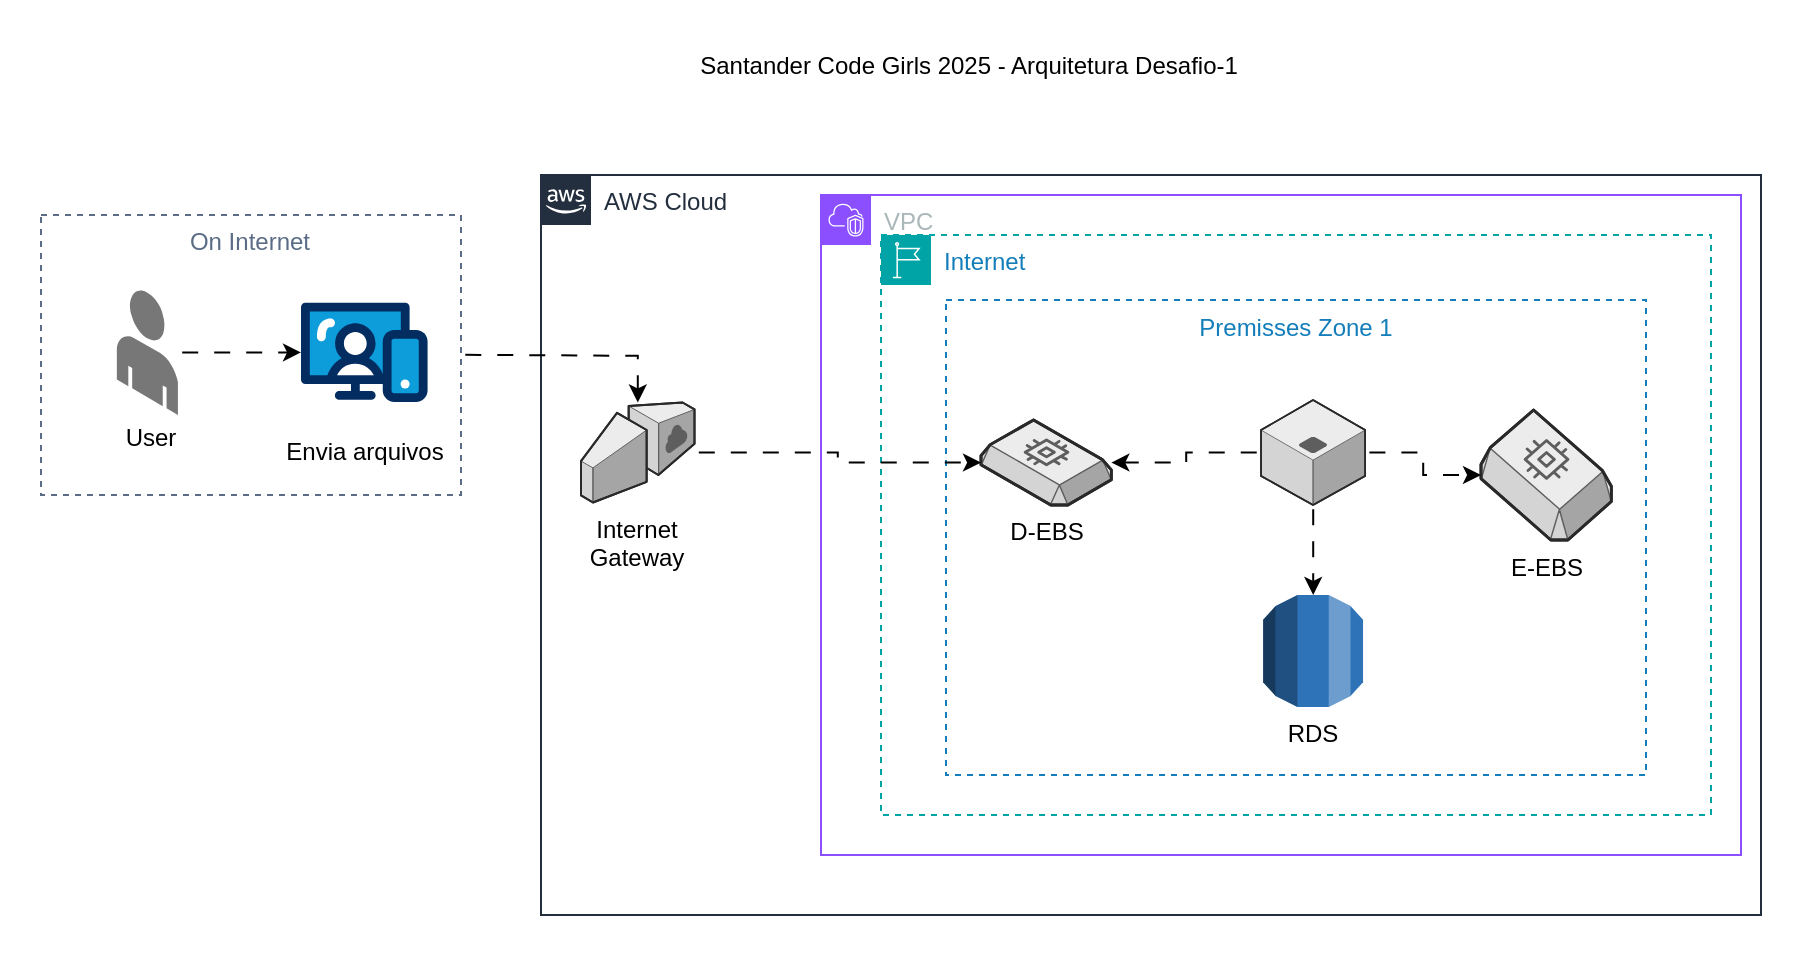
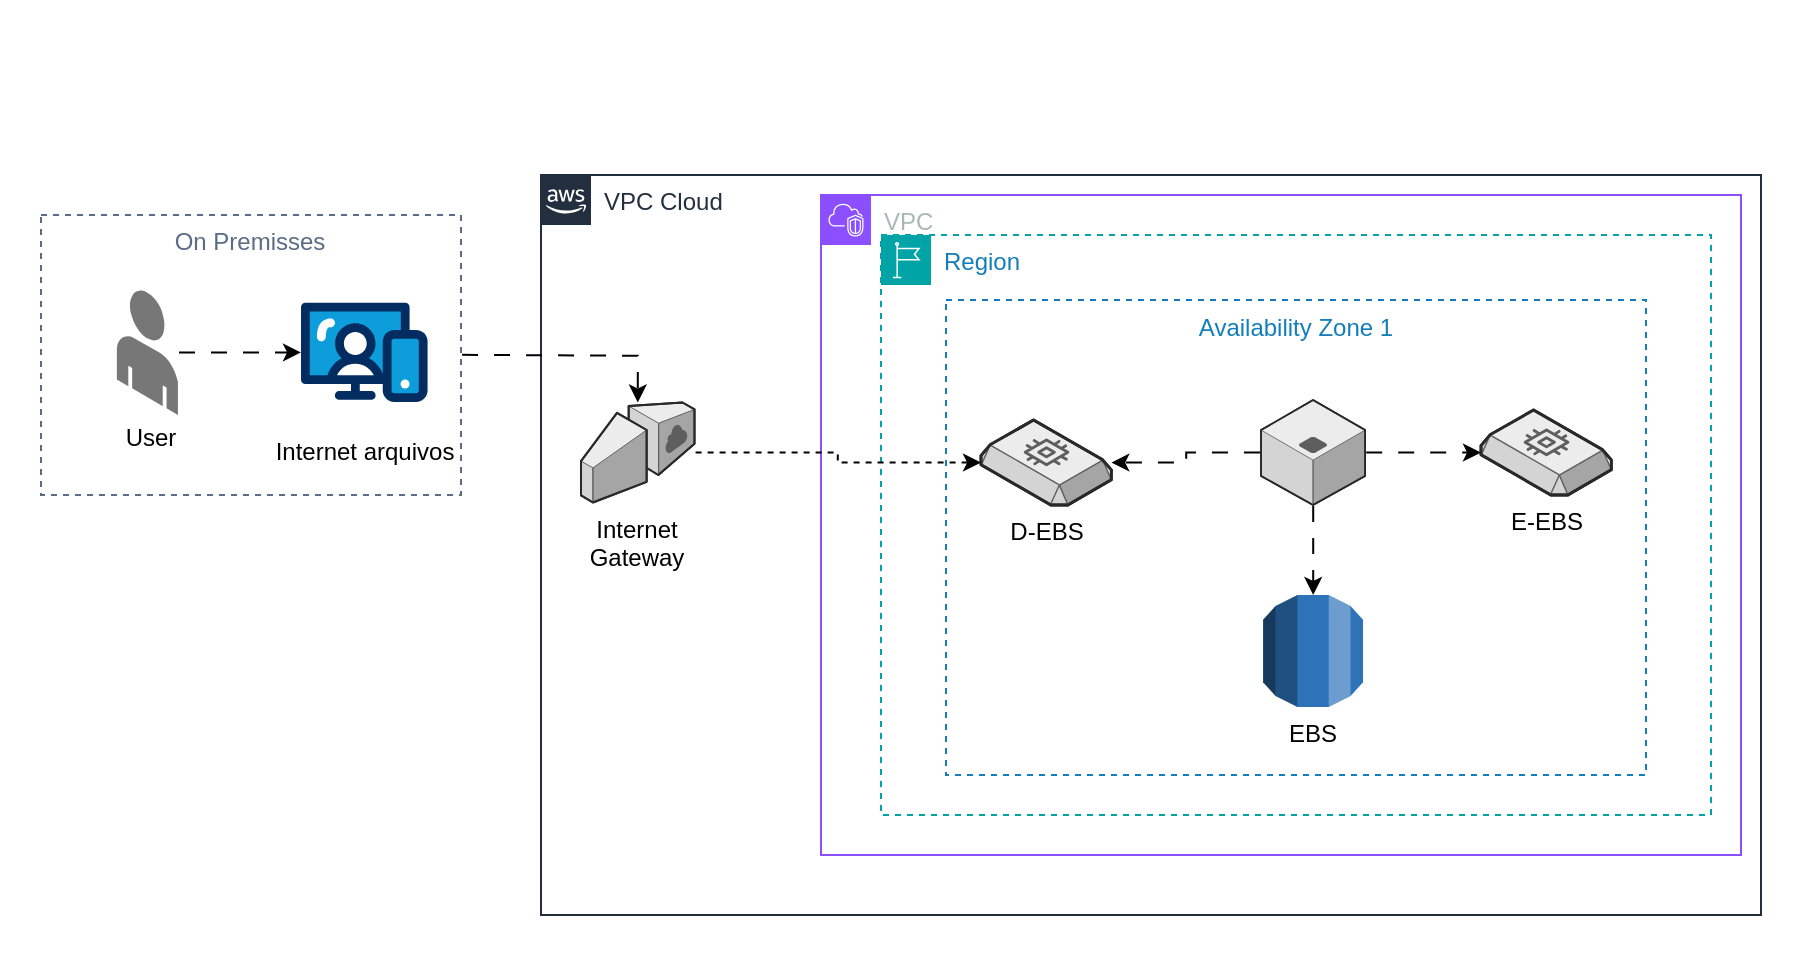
  <mxCell id="0" />
  <mxCell id="1" parent="0" />
- <mxCell id="2" value="On Internet" style="fillColor=none;strokeColor=#5A6C86;dashed=1;verticalAlign=top;fontStyle=0;fontColor=#5A6C86;whiteSpace=wrap;html=1;" vertex="1" parent="1"><mxGeometry x="20" y="107" width="210" height="140" as="geometry" /></mxCell>
- <mxCell id="3" value="AWS Cloud" style="points=[[0,0],[0.25,0],[0.5,0],[0.75,0],[1,0],[1,0.25],[1,0.5],[1,0.75],[1,1],[0.75,1],[0.5,1],[0.25,1],[0,1],[0,0.75],[0,0.5],[0,0.25]];outlineConnect=0;gradientColor=none;html=1;whiteSpace=wrap;fontSize=12;fontStyle=0;container=1;pointerEvents=0;collapsible=0;recursiveResize=0;shape=mxgraph.aws4.group;grIcon=mxgraph.aws4.group_aws_cloud_alt;strokeColor=#232F3E;fillColor=none;verticalAlign=top;align=left;spacingLeft=30;fontColor=#232F3E;dashed=0;" vertex="1" parent="1"><mxGeometry x="270" y="87" width="610" height="370" as="geometry" /></mxCell>
+ <mxCell id="2" value="On Premisses" style="fillColor=none;strokeColor=#5A6C86;dashed=1;verticalAlign=top;fontStyle=0;fontColor=#5A6C86;whiteSpace=wrap;html=1;" vertex="1" parent="1"><mxGeometry x="20" y="107" width="210" height="140" as="geometry" /></mxCell>
+ <mxCell id="3" value="VPC Cloud" style="points=[[0,0],[0.25,0],[0.5,0],[0.75,0],[1,0],[1,0.25],[1,0.5],[1,0.75],[1,1],[0.75,1],[0.5,1],[0.25,1],[0,1],[0,0.75],[0,0.5],[0,0.25]];outlineConnect=0;gradientColor=none;html=1;whiteSpace=wrap;fontSize=12;fontStyle=0;container=1;pointerEvents=0;collapsible=0;recursiveResize=0;shape=mxgraph.aws4.group;grIcon=mxgraph.aws4.group_aws_cloud_alt;strokeColor=#232F3E;fillColor=none;verticalAlign=top;align=left;spacingLeft=30;fontColor=#232F3E;dashed=0;" vertex="1" parent="1"><mxGeometry x="270" y="87" width="610" height="370" as="geometry" /></mxCell>
  <mxCell id="4" value="Internet &lt;br&gt;Gateway" style="verticalLabelPosition=bottom;html=1;verticalAlign=top;strokeWidth=1;align=center;outlineConnect=0;dashed=0;outlineConnect=0;shape=mxgraph.aws3d.internetGateway;fillColor=#ECECEC;strokeColor=#5E5E5E;aspect=fixed;strokeColor2=#292929;" vertex="1" parent="3"><mxGeometry x="20" y="113.75" width="56.76" height="50" as="geometry" /></mxCell>
- <mxCell id="5" value="Internet" style="points=[[0,0],[0.25,0],[0.5,0],[0.75,0],[1,0],[1,0.25],[1,0.5],[1,0.75],[1,1],[0.75,1],[0.5,1],[0.25,1],[0,1],[0,0.75],[0,0.5],[0,0.25]];outlineConnect=0;gradientColor=none;html=1;whiteSpace=wrap;fontSize=12;fontStyle=0;container=1;pointerEvents=0;collapsible=0;recursiveResize=0;shape=mxgraph.aws4.group;grIcon=mxgraph.aws4.group_region;strokeColor=#00A4A6;fillColor=none;verticalAlign=top;align=left;spacingLeft=30;fontColor=#147EBA;dashed=1;" vertex="1" parent="3"><mxGeometry x="170" y="30" width="415" height="290" as="geometry" /></mxCell>
- <mxCell id="6" value="Premisses Zone 1" style="fillColor=default;strokeColor=#147EBA;dashed=1;verticalAlign=top;fontStyle=0;fontColor=#147EBA;whiteSpace=wrap;html=1;" vertex="1" parent="5"><mxGeometry x="32.5" y="32.5" width="350" height="237.5" as="geometry" /></mxCell>
- <mxCell id="7" value="E-EBS" style="verticalLabelPosition=bottom;html=1;verticalAlign=top;strokeWidth=1;align=center;outlineConnect=0;dashed=0;outlineConnect=0;shape=mxgraph.aws3d.ebs2;fillColor=#ECECEC;strokeColor=#5E5E5E;aspect=fixed;strokeColor2=#292929;" vertex="1" parent="5"><mxGeometry x="300" y="87.5" width="65.17" height="65" as="geometry" /></mxCell>
+ <mxCell id="5" value="Region" style="points=[[0,0],[0.25,0],[0.5,0],[0.75,0],[1,0],[1,0.25],[1,0.5],[1,0.75],[1,1],[0.75,1],[0.5,1],[0.25,1],[0,1],[0,0.75],[0,0.5],[0,0.25]];outlineConnect=0;gradientColor=none;html=1;whiteSpace=wrap;fontSize=12;fontStyle=0;container=1;pointerEvents=0;collapsible=0;recursiveResize=0;shape=mxgraph.aws4.group;grIcon=mxgraph.aws4.group_region;strokeColor=#00A4A6;fillColor=none;verticalAlign=top;align=left;spacingLeft=30;fontColor=#147EBA;dashed=1;" vertex="1" parent="3"><mxGeometry x="170" y="30" width="415" height="290" as="geometry" /></mxCell>
+ <mxCell id="6" value="Availability Zone 1" style="fillColor=default;strokeColor=#147EBA;dashed=1;verticalAlign=top;fontStyle=0;fontColor=#147EBA;whiteSpace=wrap;html=1;" vertex="1" parent="5"><mxGeometry x="32.5" y="32.5" width="350" height="237.5" as="geometry" /></mxCell>
+ <mxCell id="7" value="E-EBS" style="verticalLabelPosition=bottom;html=1;verticalAlign=top;strokeWidth=1;align=center;outlineConnect=0;dashed=0;outlineConnect=0;shape=mxgraph.aws3d.ebs2;fillColor=#ECECEC;strokeColor=#5E5E5E;aspect=fixed;strokeColor2=#292929;" vertex="1" parent="5"><mxGeometry x="300" y="87.5" width="65.17" height="42.5" as="geometry" /></mxCell>
  <mxCell id="8" value="" style="edgeStyle=orthogonalEdgeStyle;rounded=0;orthogonalLoop=1;jettySize=auto;html=1;flowAnimation=1;" edge="1" parent="5" source="11" target="12"><mxGeometry relative="1" as="geometry" /></mxCell>
  <mxCell id="9" value="" style="edgeStyle=orthogonalEdgeStyle;rounded=0;orthogonalLoop=1;jettySize=auto;html=1;flowAnimation=1;" edge="1" parent="5" source="11" target="7"><mxGeometry relative="1" as="geometry" /></mxCell>
  <mxCell id="10" value="" style="edgeStyle=orthogonalEdgeStyle;rounded=0;orthogonalLoop=1;jettySize=auto;html=1;flowAnimation=1;" edge="1" parent="5" source="11" target="13"><mxGeometry relative="1" as="geometry" /></mxCell>
  <mxCell id="11" value="" style="verticalLabelPosition=bottom;html=1;verticalAlign=top;strokeWidth=1;align=center;outlineConnect=0;dashed=0;outlineConnect=0;shape=mxgraph.aws3d.application_server;fillColor=#ECECEC;strokeColor=#5E5E5E;aspect=fixed;strokeColor2=#292929;" vertex="1" parent="5"><mxGeometry x="190" y="82.5" width="52.07" height="52.5" as="geometry" /></mxCell>
  <mxCell id="12" value="D-EBS" style="verticalLabelPosition=bottom;html=1;verticalAlign=top;strokeWidth=1;align=center;outlineConnect=0;dashed=0;outlineConnect=0;shape=mxgraph.aws3d.ebs2;fillColor=#ECECEC;strokeColor=#5E5E5E;aspect=fixed;strokeColor2=#292929;" vertex="1" parent="5"><mxGeometry x="50" y="92.5" width="65.17" height="42.5" as="geometry" /></mxCell>
- <mxCell id="13" value="RDS" style="outlineConnect=0;dashed=0;verticalLabelPosition=bottom;verticalAlign=top;align=center;html=1;shape=mxgraph.aws3.rds;fillColor=#2E73B8;gradientColor=none;" vertex="1" parent="5"><mxGeometry x="191.06" y="180" width="49.96" height="56" as="geometry" /></mxCell>
+ <mxCell id="13" value="EBS" style="outlineConnect=0;dashed=0;verticalLabelPosition=bottom;verticalAlign=top;align=center;html=1;shape=mxgraph.aws3.rds;fillColor=#2E73B8;gradientColor=none;" vertex="1" parent="5"><mxGeometry x="191.06" y="180" width="49.96" height="56" as="geometry" /></mxCell>
  <mxCell id="14" value="VPC" style="points=[[0,0],[0.25,0],[0.5,0],[0.75,0],[1,0],[1,0.25],[1,0.5],[1,0.75],[1,1],[0.75,1],[0.5,1],[0.25,1],[0,1],[0,0.75],[0,0.5],[0,0.25]];outlineConnect=0;gradientColor=none;html=1;whiteSpace=wrap;fontSize=12;fontStyle=0;container=1;pointerEvents=0;collapsible=0;recursiveResize=0;shape=mxgraph.aws4.group;grIcon=mxgraph.aws4.group_vpc2;strokeColor=#8C4FFF;fillColor=none;verticalAlign=top;align=left;spacingLeft=30;fontColor=#AAB7B8;dashed=0;" vertex="1" parent="3"><mxGeometry x="140" y="10" width="460" height="330" as="geometry" /></mxCell>
- <mxCell id="15" value="" style="edgeStyle=orthogonalEdgeStyle;rounded=0;orthogonalLoop=1;jettySize=auto;html=1;flowAnimation=1;" edge="1" parent="3" source="4" target="12"><mxGeometry relative="1" as="geometry" /></mxCell>
+ <mxCell id="15" value="" style="edgeStyle=orthogonalEdgeStyle;rounded=0;orthogonalLoop=1;jettySize=auto;html=1;flowAnimation=1;dashed=1;" edge="1" parent="3" source="4" target="12"><mxGeometry relative="1" as="geometry" /></mxCell>
  <mxCell id="16" value="" style="edgeStyle=orthogonalEdgeStyle;rounded=0;orthogonalLoop=1;jettySize=auto;html=1;flowAnimation=1;" edge="1" parent="1" target="4"><mxGeometry relative="1" as="geometry"><mxPoint x="230" y="176.9" as="sourcePoint" /><mxPoint x="338" y="227" as="targetPoint" /></mxGeometry></mxCell>
  <mxCell id="17" value="User" style="text;html=1;align=center;verticalAlign=middle;resizable=0;points=[];autosize=1;strokeColor=none;fillColor=none;" vertex="1" parent="1"><mxGeometry x="50" y="204.4" width="50" height="30" as="geometry" /></mxCell>
  <mxCell id="18" value="" style="edgeStyle=orthogonalEdgeStyle;rounded=0;orthogonalLoop=1;jettySize=auto;html=1;flowAnimation=1;" edge="1" parent="1" source="19" target="20"><mxGeometry relative="1" as="geometry" /></mxCell>
  <mxCell id="19" value="" style="verticalLabelPosition=bottom;html=1;verticalAlign=top;strokeWidth=1;align=center;outlineConnect=0;dashed=0;outlineConnect=0;shape=mxgraph.aws3d.end_user;strokeColor=none;fillColor=#777777;aspect=fixed;" vertex="1" parent="1"><mxGeometry x="57.93" y="144.4" width="30.53" height="62.6" as="geometry" /></mxCell>
- <mxCell id="20" value="Envia arquivos" style="verticalLabelPosition=bottom;aspect=fixed;html=1;shape=mxgraph.salesforce.web;fillColorStyles=fillColor2,fillColor3,fillColor4;fillColor2=#032d60;fillColor3=#0d9dda;fillColor4=#ffffff;fillColor=none;strokeColor=none;" vertex="1" parent="1"><mxGeometry x="150" y="150.7" width="63.29" height="50" as="geometry" /></mxCell>
- <mxCell id="21" value="Santander Code Girls 2025 - Arquitetura Desafio-1" style="text;html=1;align=center;verticalAlign=middle;resizable=0;points=[];autosize=1;strokeColor=none;fillColor=none;" vertex="1" parent="1"><mxGeometry x="340" y="20" width="287" height="26" as="geometry" /></mxCell>
+ <mxCell id="20" value="Internet arquivos" style="verticalLabelPosition=bottom;aspect=fixed;html=1;shape=mxgraph.salesforce.web;fillColorStyles=fillColor2,fillColor3,fillColor4;fillColor2=#032d60;fillColor3=#0d9dda;fillColor4=#ffffff;fillColor=none;strokeColor=none;" vertex="1" parent="1"><mxGeometry x="150" y="150.7" width="63.29" height="50" as="geometry" /></mxCell>
